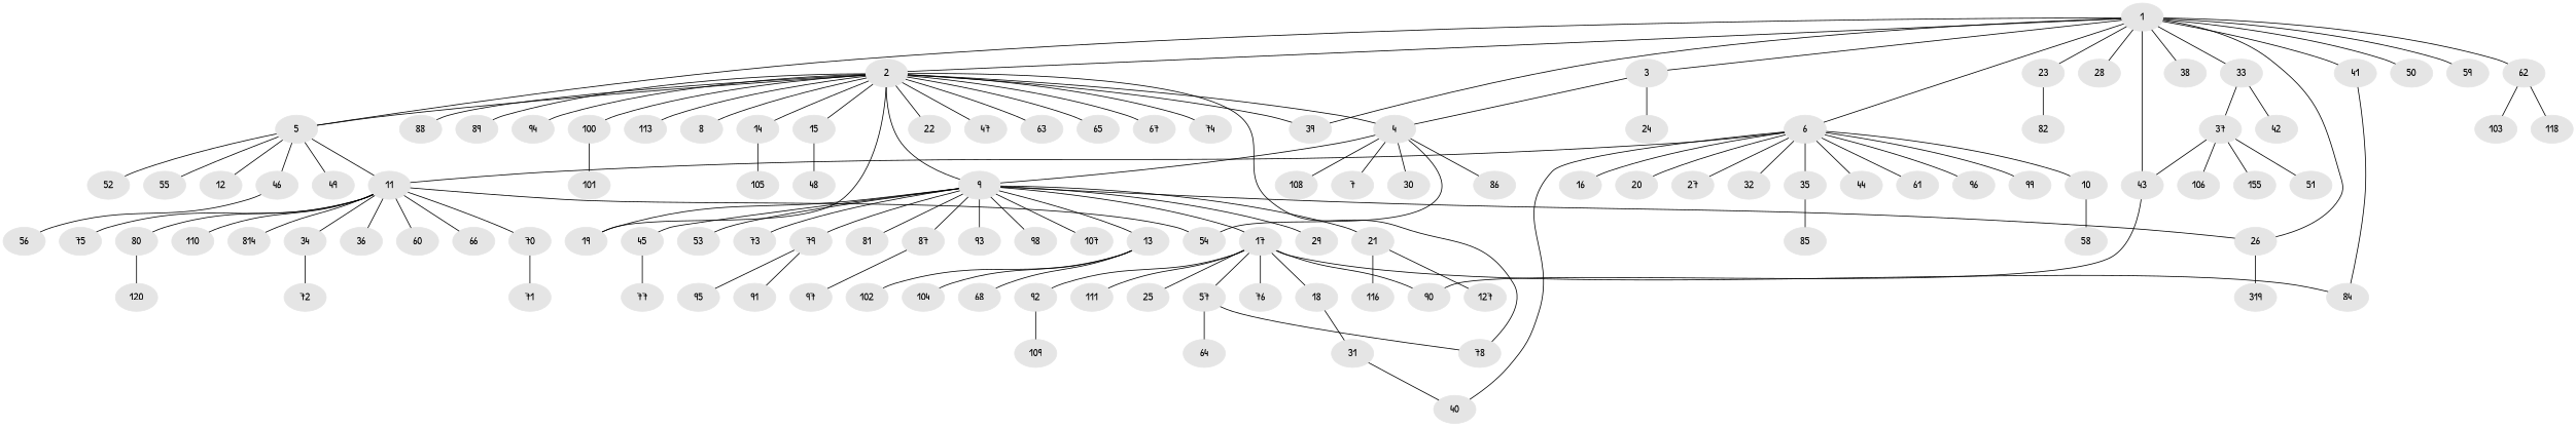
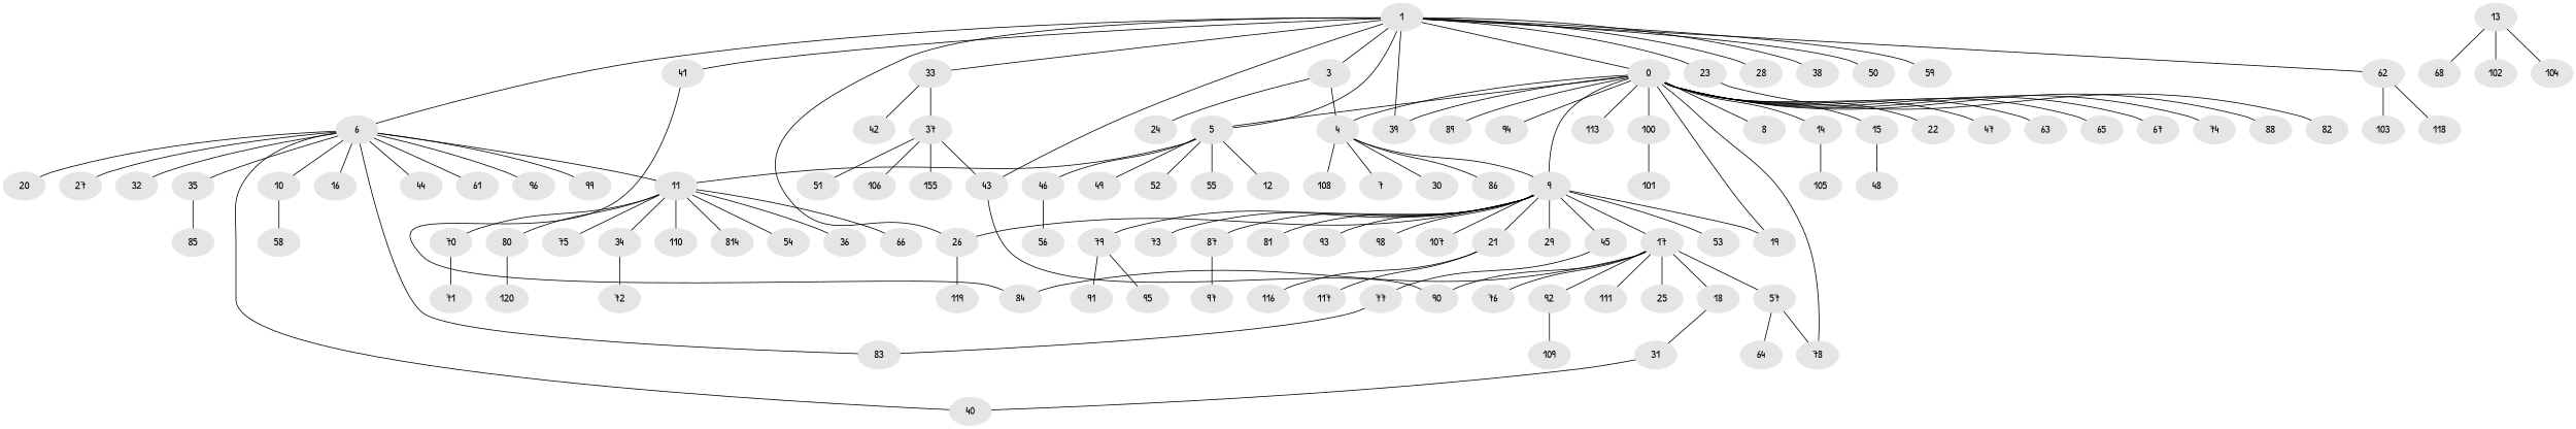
  graph {
    fontname="Patrick Hand"
    node [color=gray90 fontname="Patrick Hand" style=filled]
    edge [fontname="Patrick Hand"]
    1
-   2
+   2 [label=0]
    3
    5
    6
    23
    26
    28
    33
    38
    39
    41
    43
    50
    59
    62
    4
    8
    9
    14
    15
    19
    22
    47
    63
    65
    67
    74
    78
    88
    89
    94
    100
    113
    24
    11
    12
    46
    49
    52
    55
    10
    16
    20
    27
    32
    35
    40
    44
    61
+   83
    96
    99
    82
-   119 [label=319]
+   119
    37
    42
    84
    90
    103
    118
    7
    30
    54
    86
    108
    13
    17
    21
    29
    45
    53
    73
    79
    81
    87
    93
    98
    107
    105
    48
    101
    34
    36
-   60
    66
    70
    75
    80
    110
    n91 [label=814]
    56
    58
    85
    68
    102
    104
    18
    25
    57
    76
    92
    111
    116
-   117 [label=127]
+   117
    77
    91
    95
    97
    72
    71
    120
    31
    64
    109
    51
    106
    n118 [label=155]
    1 -- 2
    1 -- 3
    1 -- 5
    1 -- 6
    1 -- 23
    1 -- 26
    1 -- 28
    1 -- 33
    1 -- 38
    1 -- 39
    1 -- 41
    1 -- 43
    1 -- 50
    1 -- 59
    1 -- 62
    2 -- 5
    2 -- 39
    2 -- 4
    2 -- 8
    2 -- 9
    2 -- 14
    2 -- 15
    2 -- 19
    2 -- 22
    2 -- 47
    2 -- 63
    2 -- 65
    2 -- 67
    2 -- 74
    2 -- 78
    2 -- 88
    2 -- 89
    2 -- 94
    2 -- 100
    2 -- 113
    3 -- 4
    3 -- 24
    5 -- 11
    5 -- 12
    5 -- 46
    5 -- 49
    5 -- 52
    5 -- 55
    6 -- 11
    6 -- 10
    6 -- 16
    6 -- 20
    6 -- 27
    6 -- 32
    6 -- 35
    6 -- 40
    6 -- 44
    6 -- 61
+   6 -- 83
    6 -- 96
    6 -- 99
    23 -- 82
    26 -- 119
    33 -- 37
    33 -- 42
    41 -- 84
    43 -- 90
    62 -- 103
    62 -- 118
    4 -- 9
    4 -- 7
    4 -- 30
-   4 -- 54
    4 -- 86
    4 -- 108
    9 -- 26
    9 -- 19
-   9 -- 13
    9 -- 17
    9 -- 21
    9 -- 29
    9 -- 45
    9 -- 53
    9 -- 73
    9 -- 79
    9 -- 81
    9 -- 87
    9 -- 93
    9 -- 98
    9 -- 107
    14 -- 105
    15 -- 48
    100 -- 101
    11 -- 54
    11 -- 34
    11 -- 36
-   11 -- 60
    11 -- 66
    11 -- 70
    11 -- 75
    11 -- 80
    11 -- 110
    11 -- n91
    46 -- 56
    10 -- 58
    35 -- 85
    37 -- 43
    37 -- 51
    37 -- 106
    37 -- n118
    13 -- 68
    13 -- 102
    13 -- 104
    17 -- 84
    17 -- 90
    17 -- 18
    17 -- 25
    17 -- 57
    17 -- 76
    17 -- 92
    17 -- 111
    21 -- 116
    21 -- 117
    45 -- 77
    79 -- 91
    79 -- 95
    87 -- 97
    34 -- 72
    70 -- 71
    80 -- 120
    18 -- 31
    57 -- 78
    57 -- 64
    92 -- 109
+   77 -- 83
    31 -- 40
  }
